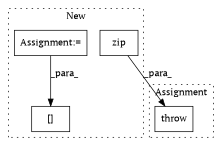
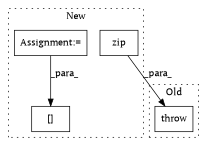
  digraph {
    fontname="PT Serif"
    node [fontname="PT Serif" shape=box]
    edge [fontname="PT Serif"]
    n1 [a=32 l="4,1" label=zip s="85315,85329"]
    n2 [a=7 l=31 label="Assignment:=" s=85308]
    n3 [a=2 l="2,1" label="[]" s="85204,85342"]
    n4 [a=53 l=6 label=throw s=85029]
    subgraph cluster_1 {
      label=New
      style=dotted
      n1
      n2
      n3
    }
    subgraph cluster_2 {
-     label=Assignment
+     label=Old
      style=dotted
      n4
    }
    n1 -> n4 [label=_para_]
    n2 -> n3 [label=_para_]
  }
